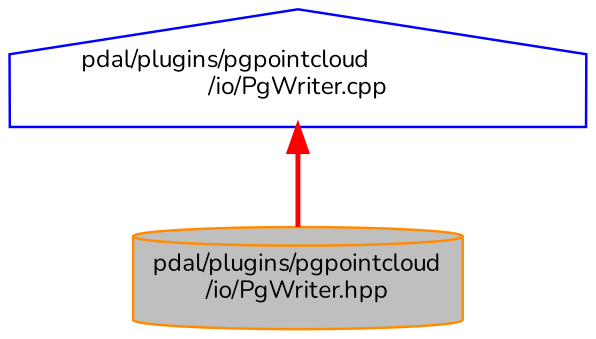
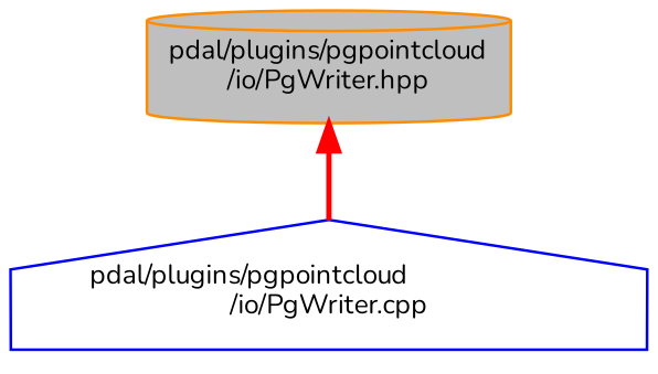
  digraph {
    fontname=Nunito
    node [fontname=Nunito fontsize=10 style=filled]
    n1 [color=darkorange fillcolor=grey75 fontcolor=black height=0.2 label="pdal/plugins/pgpointcloud\l/io/PgWriter.hpp" shape=cylinder width=0.4]
    n2 [color=blue fillcolor=white height=0.2 label="pdal/plugins/pgpointcloud\l/io/PgWriter.cpp" shape=house width=0.4]
-   n2 -> n1 [color=red dir=back fontname=Nunito fontsize=10 labelfontname=Helvetica labelfontsize=10 style=bold]
+   n1 -> n2 [color=red dir=back fontname=Nunito fontsize=10 labelfontname=Helvetica labelfontsize=10 style=bold]
  }
